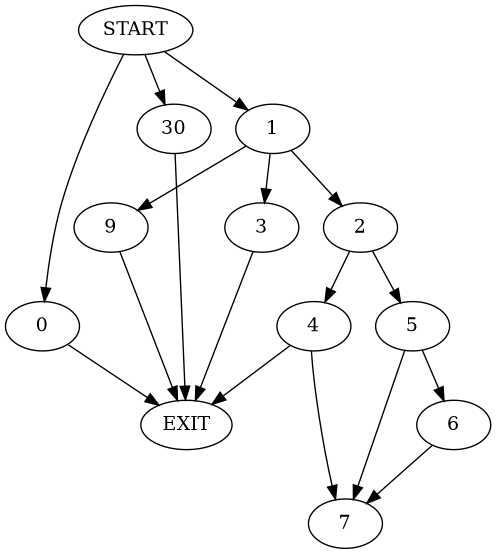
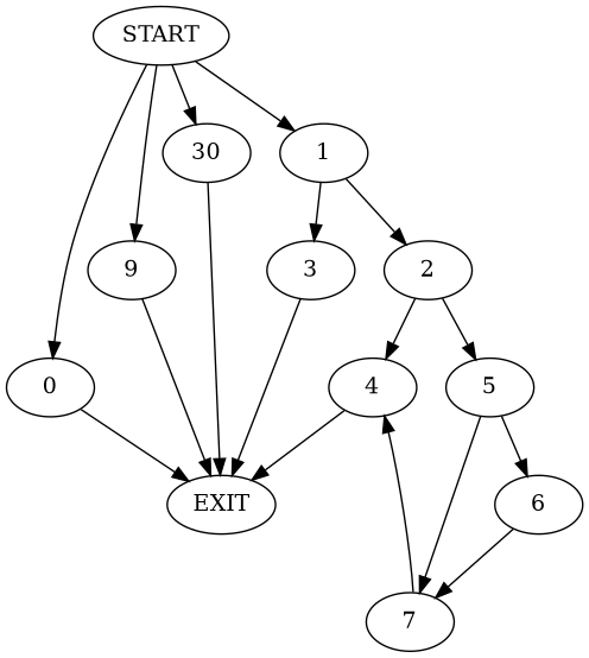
  digraph {
    n1 [label=START]
    1
    n3 [label=0]
    9
    n5 [label=30]
    2
    3
    n8 [label=EXIT]
    4
    5
    6
    7
    n1 -> 1
    n1 -> n3
-   1 -> 9
+   n1 -> 9
    n1 -> n5
    1 -> 2
    1 -> 3
    n3 -> n8
    9 -> n8
    n5 -> n8
    2 -> 4
    2 -> 5
    3 -> n8
    4 -> n8
    5 -> 6
    5 -> 7
    6 -> 7
-   4 -> 7
+   7 -> 4
  }
